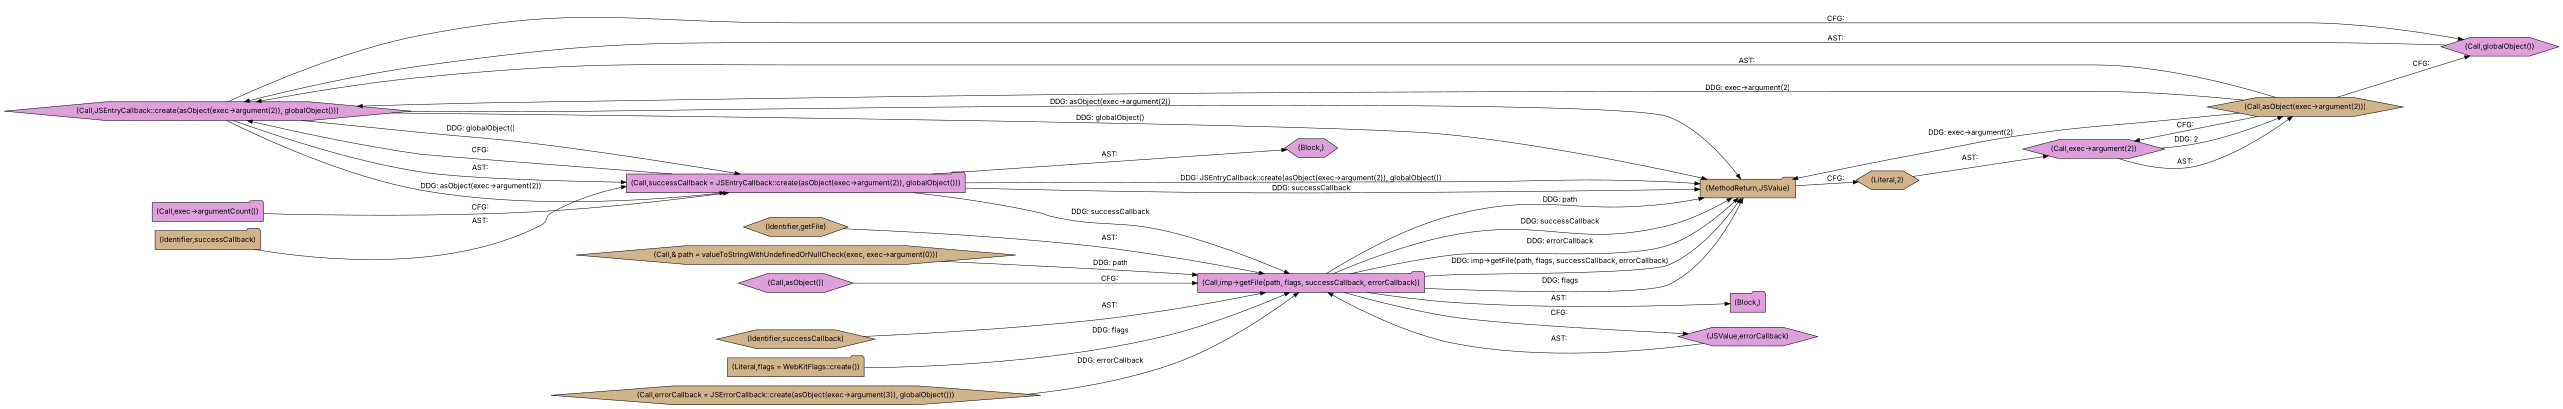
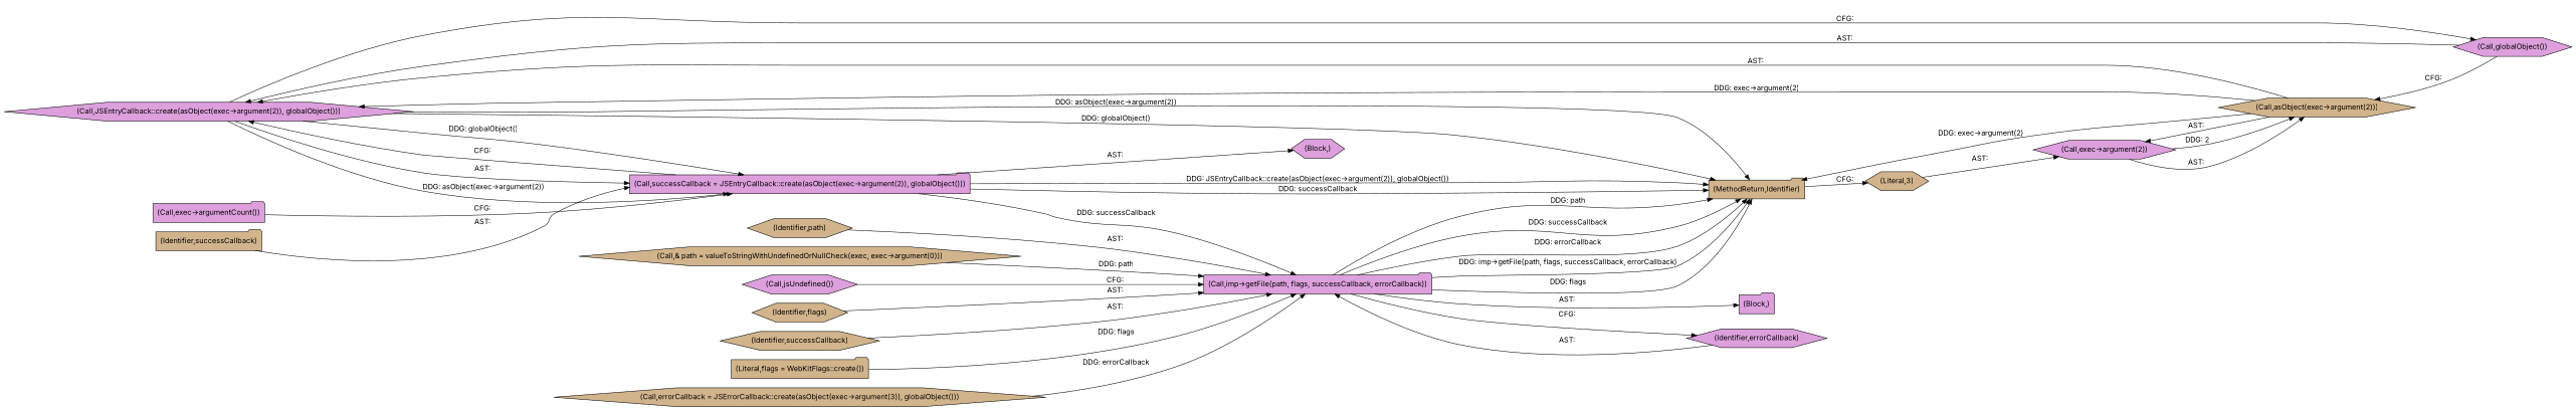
  digraph {
    fontname=Inter
    rankdir=LR
    node [fillcolor=plum fontname=Inter shape=hexagon style=filled]
    edge [fontname=Inter]
    n1 [label="(Call,JSEntryCallback::create(asObject(exec->argument(2)), globalObject()))"]
    n2 [label="(Call,successCallback = JSEntryCallback::create(asObject(exec->argument(2)), globalObject()))" shape=folder]
    n3 [label="(Call,globalObject())"]
-   n4 [fillcolor=tan label="(MethodReturn,JSValue)" shape=folder]
+   n4 [fillcolor=tan label="(MethodReturn,Identifier)" shape=folder]
    n5 [label="(Call,imp->getFile(path, flags, successCallback, errorCallback))" shape=folder]
    n6 [label="(Block,)"]
    n7 [fillcolor=tan label="(Call,asObject(exec->argument(2)))"]
-   n8 [fillcolor=tan label="(Literal,2)"]
+   n8 [fillcolor=tan label="(Literal,3)"]
    n9 [label="(Call,exec->argument(2))"]
    n10 [label="(Block,)" shape=folder]
-   n11 [label="(JSValue,errorCallback)"]
+   n11 [label="(Identifier,errorCallback)"]
    n12 [label="(Call,exec->argumentCount())" shape=folder]
-   n13 [fillcolor=tan label="(Identifier,getFile)"]
+   n13 [fillcolor=tan label="(Identifier,path)"]
    n14 [fillcolor=tan label="(Call,& path = valueToStringWithUndefinedOrNullCheck(exec, exec->argument(0)))"]
-   n15 [label="(Call,asObject())"]
+   n15 [label="(Call,jsUndefined())"]
    n16 [fillcolor=tan label="(Identifier,successCallback)" shape=folder]
+   n17 [fillcolor=tan label="(Identifier,flags)"]
    n18 [fillcolor=tan label="(Identifier,successCallback)"]
    n19 [fillcolor=tan label="(Literal,flags = WebKitFlags::create())" shape=folder]
    n20 [fillcolor=tan label="(Call,errorCallback = JSErrorCallback::create(asObject(exec->argument(3)), globalObject()))"]
    n1 -> n2 [label="AST: "]
    n1 -> n2 [label="DDG: asObject(exec->argument(2))"]
    n1 -> n2 [label="DDG: globalObject()"]
    n1 -> n3 [label="CFG: "]
    n1 -> n4 [label="DDG: asObject(exec->argument(2))"]
    n1 -> n4 [label="DDG: globalObject()"]
    n2 -> n1 [label="CFG: "]
    n2 -> n4 [label="DDG: JSEntryCallback::create(asObject(exec->argument(2)), globalObject())"]
    n2 -> n4 [label="DDG: successCallback"]
    n2 -> n5 [label="DDG: successCallback"]
    n2 -> n6 [label="AST: "]
    n3 -> n1 [label="AST: "]
-   n7 -> n3 [label="CFG: "]
+   n3 -> n7 [label="CFG: "]
    n4 -> n8 [label="CFG: "]
    n5 -> n4 [label="DDG: path"]
    n5 -> n4 [label="DDG: successCallback"]
    n5 -> n4 [label="DDG: errorCallback"]
    n5 -> n4 [label="DDG: imp->getFile(path, flags, successCallback, errorCallback)"]
    n5 -> n4 [label="DDG: flags"]
    n5 -> n10 [label="AST: "]
    n5 -> n11 [label="CFG: "]
    n7 -> n1 [label="AST: "]
    n7 -> n1 [label="DDG: exec->argument(2)"]
    n7 -> n4 [label="DDG: exec->argument(2)"]
-   n7 -> n9 [label="CFG: "]
+   n7 -> n9 [label="AST: "]
    n8 -> n9 [label="AST: "]
    n9 -> n7 [label="AST: "]
    n9 -> n7 [label="DDG: 2"]
    n11 -> n5 [label="AST: "]
    n12 -> n2 [label="CFG: "]
    n13 -> n5 [label="AST: "]
    n14 -> n5 [label="DDG: path"]
    n15 -> n5 [label="CFG: "]
    n16 -> n2 [label="AST: "]
+   n17 -> n5 [label="AST: "]
    n18 -> n5 [label="AST: "]
    n19 -> n5 [label="DDG: flags"]
    n20 -> n5 [label="DDG: errorCallback"]
  }
